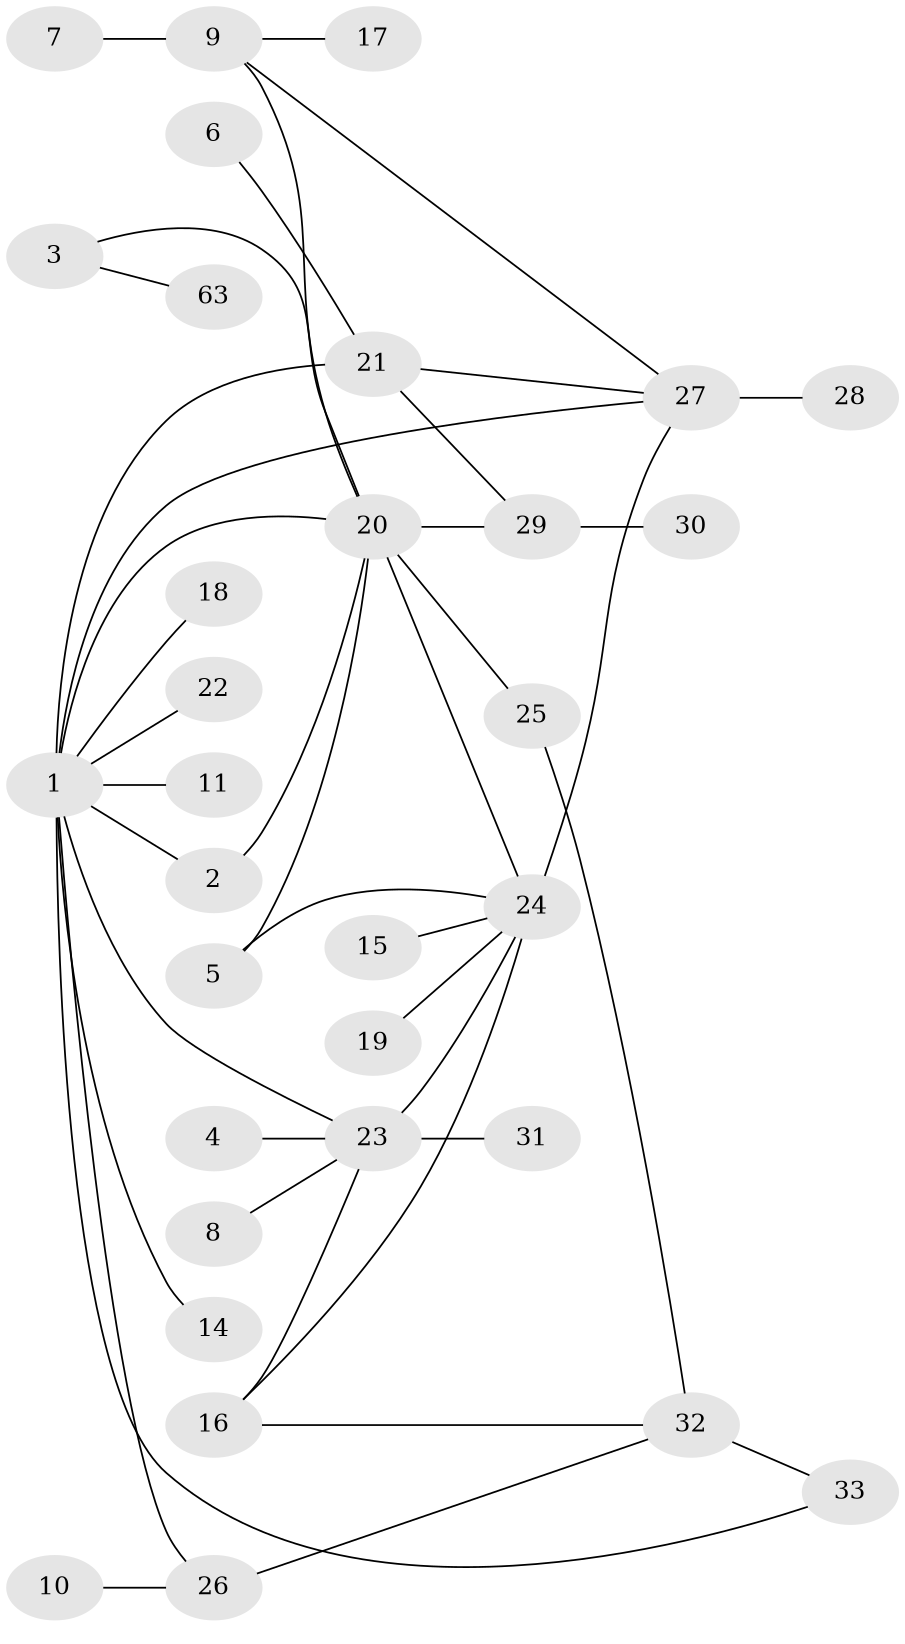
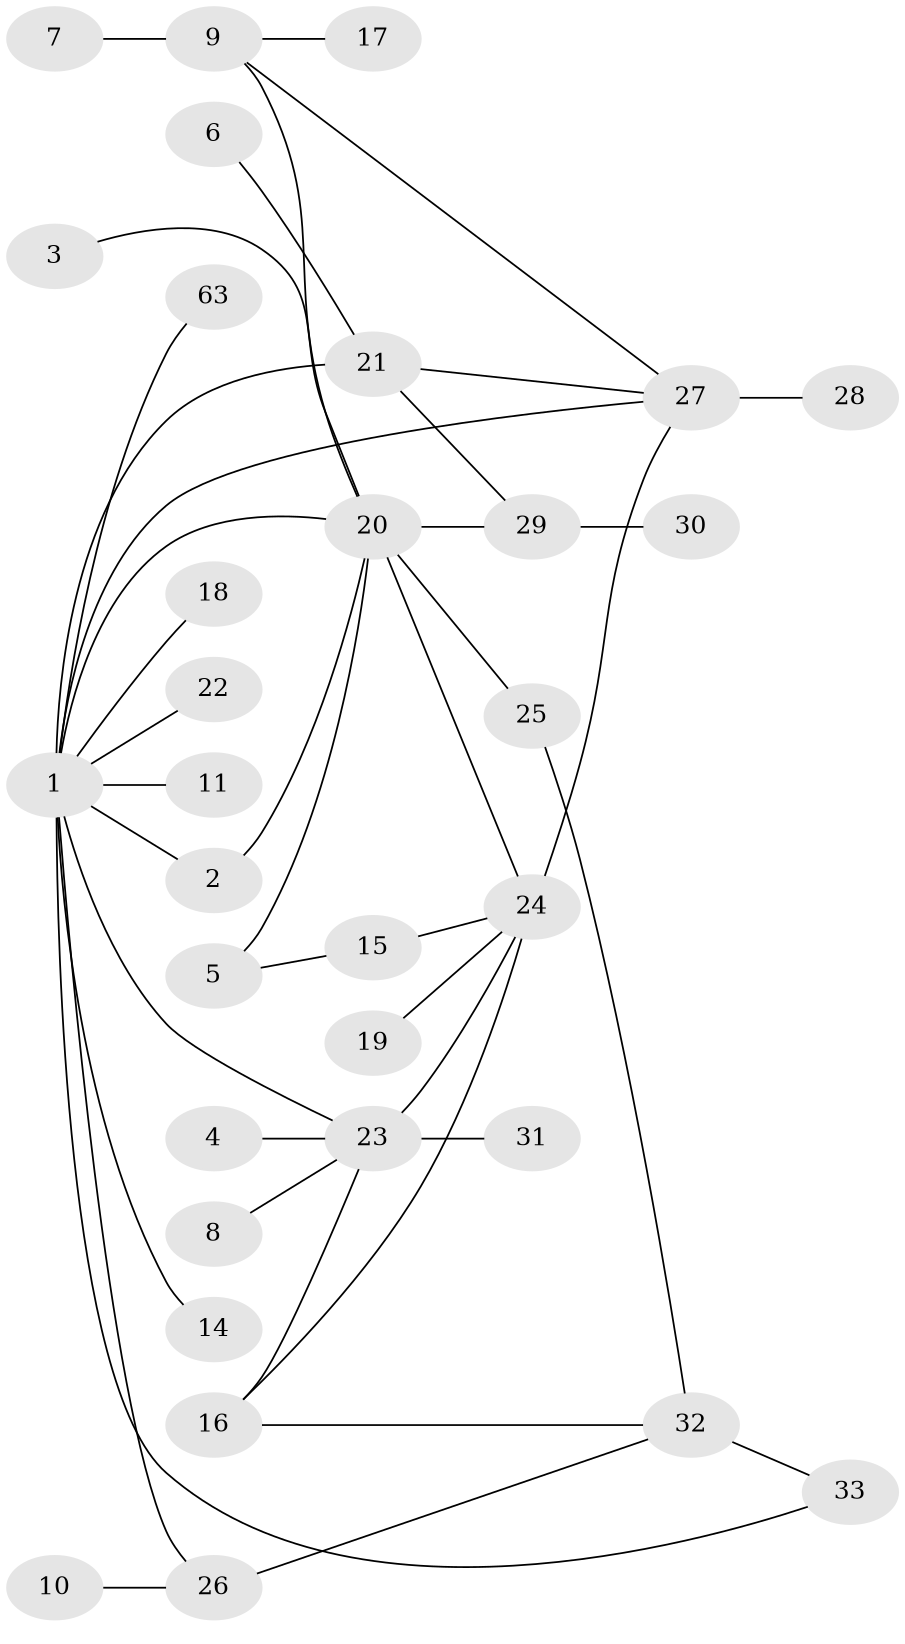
  graph {
    rankdir=LR
    node [color=gray90 style=filled]
    edge [weight=1.0]
    1
    2
    11
    n4 [label=63]
    14
    18
    20
    21
    22
    23
    26
    27
    33
    24
    25
    29
    31
    32
    28
    3
    4
    5
    6
    7
    9
    17
    8
    10
    15
    16
    19
    30
    1 -- 2
    1 -- 11
-   3 -- n4
+   1 -- n4
    1 -- 14
    1 -- 18
    1 -- 20
    1 -- 21
    1 -- 22
    1 -- 23 [weight=2.0]
    1 -- 26
    1 -- 27
    1 -- 33
    2 -- 20
    20 -- 24
    20 -- 25
    20 -- 29
    21 -- 27 [weight=2.0]
    21 -- 29
    23 -- 24
    23 -- 31
    26 -- 32
    27 -- 28
    24 -- 27 [weight=2.0]
    25 -- 32
    29 -- 30
    32 -- 33
    3 -- 20
    4 -- 23
    5 -- 20
-   5 -- 24
+   5 -- 15
    6 -- 21
    7 -- 9
    9 -- 20 [weight=2.0]
    9 -- 27
    9 -- 17
    8 -- 23
    10 -- 26
    15 -- 24
    16 -- 23
    16 -- 24
    16 -- 32
    19 -- 24
  }
